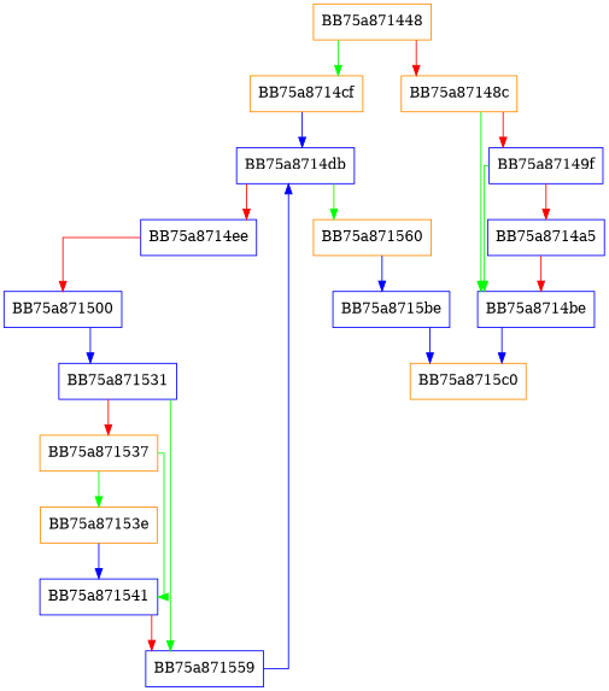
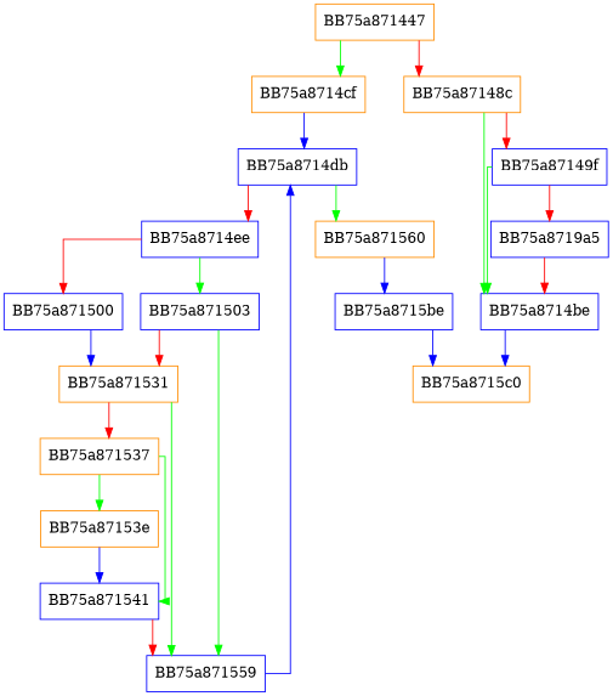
  digraph {
    splines=ortho
    node [color=blue shape=box]
    edge [color=green]
-   BB75a871448 [color=darkorange]
+   BB75a871448 [color=darkorange label=BB75a871447]
    BB75a8714cf [color=darkorange]
    BB75a87148c [color=darkorange]
    BB75a8714db
    BB75a8714be
    BB75a87149f
    BB75a871560 [color=darkorange]
    BB75a8714ee
    BB75a8715c0 [color=darkorange]
-   BB75a8714a5
+   BB75a8714a5 [label=BB75a8719a5]
    BB75a8715be
+   BB75a871503
    BB75a871500
    BB75a871559
-   BB75a871531
+   BB75a871531 [color=darkorange]
    BB75a871537 [color=darkorange]
    BB75a871541
    BB75a87153e [color=darkorange]
    BB75a871448 -> BB75a8714cf
    BB75a871448 -> BB75a87148c [color=red]
    BB75a8714cf -> BB75a8714db [color=blue]
    BB75a87148c -> BB75a8714be
    BB75a87148c -> BB75a87149f [color=red]
    BB75a8714db -> BB75a871560
    BB75a8714db -> BB75a8714ee [color=red]
    BB75a8714be -> BB75a8715c0 [color=blue]
    BB75a87149f -> BB75a8714be
    BB75a87149f -> BB75a8714a5 [color=red]
    BB75a871560 -> BB75a8715be [color=blue]
+   BB75a8714ee -> BB75a871503
    BB75a8714ee -> BB75a871500 [color=red]
    BB75a8714a5 -> BB75a8714be [color=red]
    BB75a8715be -> BB75a8715c0 [color=blue]
+   BB75a871503 -> BB75a871559
+   BB75a871503 -> BB75a871531 [color=red]
    BB75a871500 -> BB75a871531 [color=blue]
    BB75a871559 -> BB75a8714db [color=blue]
    BB75a871531 -> BB75a871559
    BB75a871531 -> BB75a871537 [color=red]
    BB75a871537 -> BB75a871541
    BB75a871537 -> BB75a87153e
    BB75a871541 -> BB75a871559 [color=red]
    BB75a87153e -> BB75a871541 [color=blue]
  }
